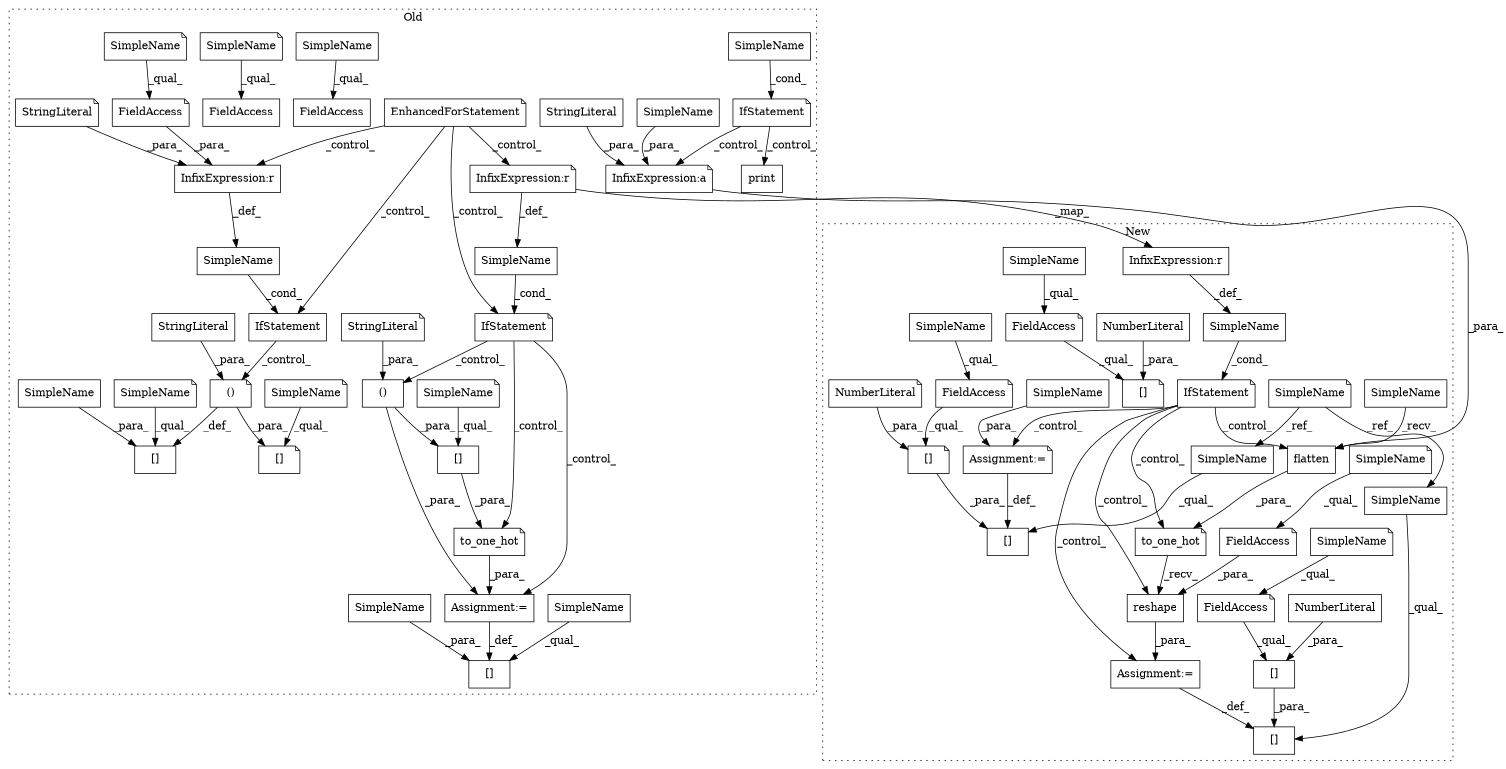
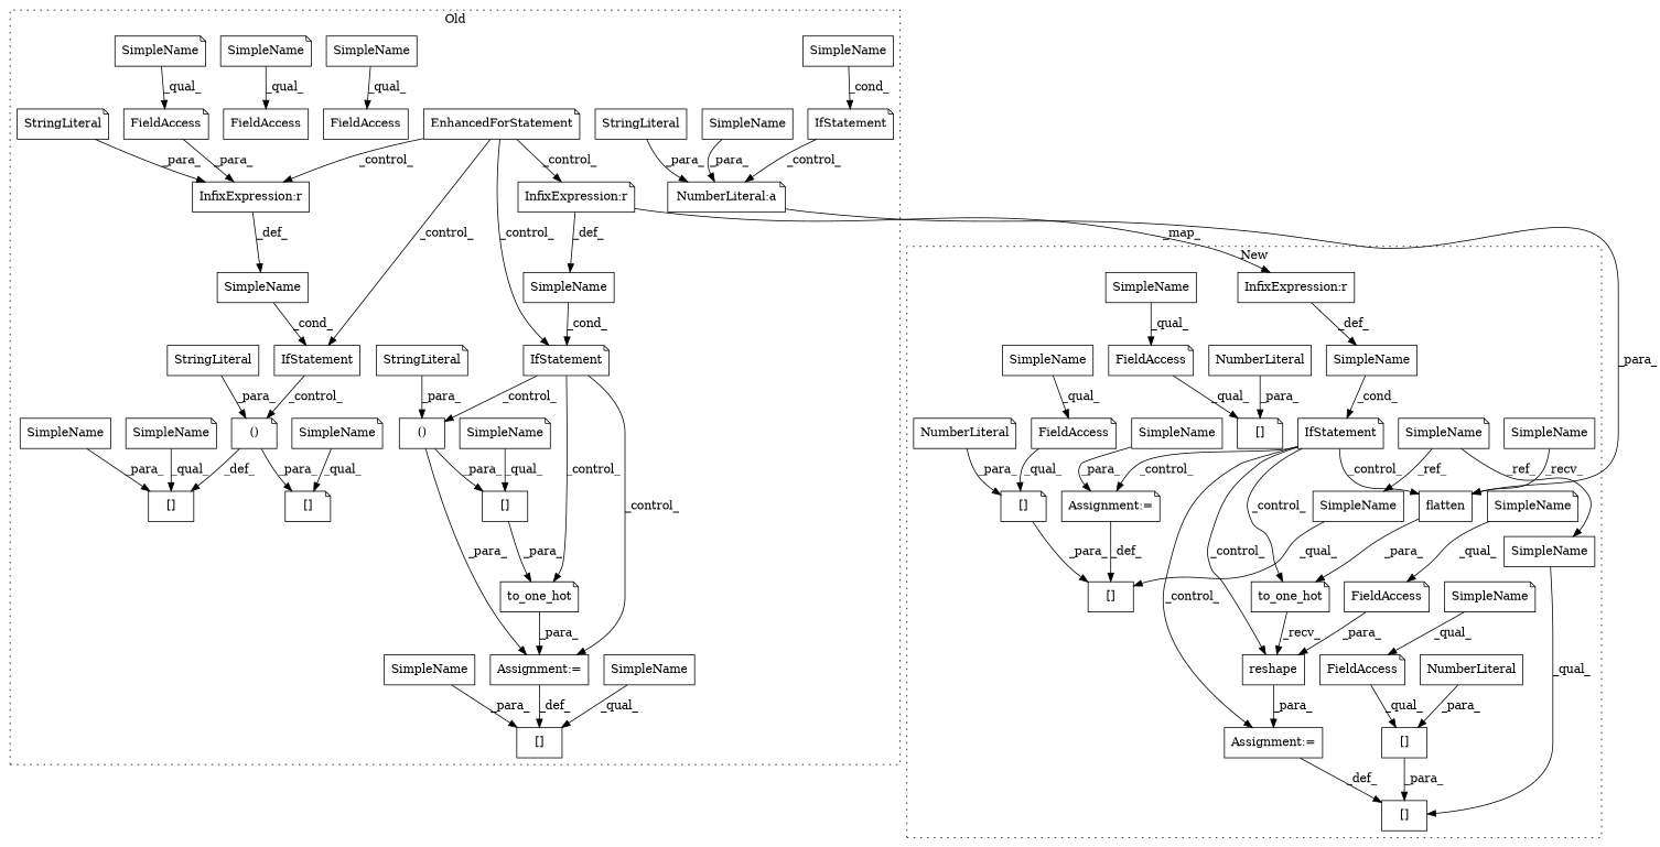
  digraph {
    node [a=42 l=4 shape=box]
-   n1 [a=32 l="6,1" label=print s="20498,20531"]
    n2 [a=25 l="4,2" label=IfStatement s="20474,20486" shape=note]
-   n3 [a=27 l=3 label="InfixExpression:a" s=20523 shape=note]
+   n3 [a=27 l=3 label="NumberLiteral:a" s=20523 shape=note]
    n4 [label=SimpleName l=""]
    n5 [a=106 l=34 label="()" s=21093]
    n6 [a=70 l="85,2" label=EnhancedForStatement s="20820,20979" shape=note]
    n7 [a=106 l=61 label="()" s=21241 shape=note]
    n8 [a=2 l="19,2" label="[]" s="21222,21302" shape=note]
    n9 [a=2 l="10,1" label="[]" s="21205,21220"]
    n10 [a=45 l=16 label=StringLiteral s=21286]
    n11 [a=2 l="19,2" label="[]" s="21074,21127"]
    n12 [a=2 l="10,1" label="[]" s="21046,21061"]
    n13 [a=45 l=16 label=StringLiteral s=21111 shape=note]
    n14 [a=45 l=19 label=StringLiteral s=20504]
    n15 [a=27 label="InfixExpression:r" s=21171]
    n16 [a=45 l=12 label=StringLiteral s=21175 shape=note]
    n17 [label=SimpleName l=""]
    n18 [a=32 l="11,1" label=to_one_hot s="21063,21129" shape=note]
    n19 [a=27 label="InfixExpression:r" s=21008 shape=note]
    n20 [a=22 l=9 label=FieldAccess s=21162 shape=note]
    n21 [a=22 l=14 label=FieldAccess s=20964]
    n22 [a=22 l=12 label=FieldAccess s=21389]
    n23 [label=SimpleName l=""]
    n24 [a=25 l="4,2" label=IfStatement s="21158,21187"]
    n25 [a=7 l=1 label="Assignment:=" s=21062]
    n26 [a=25 l="4,2" label=IfStatement s="20995,21028" shape=note]
    n27 [l=3 label=SimpleName s=21222 shape=note]
    n28 [l=3 label=SimpleName s=21074 shape=note]
    n29 [label=SimpleName s=20964]
    n30 [label=SimpleName s=21389 shape=note]
    n31 [label=SimpleName s=21162 shape=note]
    n32 [l=5 label=SimpleName s=20526]
    n33 [l=5 label=SimpleName s=21215]
    n34 [l=5 label=SimpleName s=21056]
    n35 [l=9 label=SimpleName s=21046]
    n36 [l=9 label=SimpleName s=21205 shape=note]
    n37 [a=32 l=9 label=flatten s=21152]
    n38 [a=7 l=1 label="Assignment:=" s=21136]
    n39 [a=2 l="10,1" label="[]" s="21111,21135"]
    n40 [a=32 l="11,1" label=to_one_hot s="21137,21176" shape=note]
    n41 [a=2 l="12,1" label="[]" s="21121,21134"]
    n42 [a=34 l=1 label=NumberLiteral s=21133]
    n43 [label=SimpleName l=""]
    n44 [a=32 l="8,1" label=reshape s="21178,21216"]
    n45 [l=9 label=SimpleName s=21007 shape=note]
    n46 [a=2 l="10,1" label="[]" s="21251,21275"]
    n47 [a=27 label="InfixExpression:r" s=21075]
    n48 [a=2 l="12,1" label="[]" s="21261,21274" shape=note]
    n49 [a=34 l=1 label=NumberLiteral s=21273 shape=note]
    n50 [a=22 l=14 label=FieldAccess s=21202 shape=note]
    n51 [a=22 l=17 label=FieldAccess s=21351 shape=note]
    n52 [a=2 l="18,1" label="[]" s="21351,21370" shape=note]
    n53 [a=34 l=1 label=NumberLiteral s=21369]
    n54 [a=22 l=11 label=FieldAccess s=21121 shape=note]
    n55 [a=22 l=11 label=FieldAccess s=21261 shape=note]
    n56 [a=25 l="4,2" label=IfStatement s="21062,21095" shape=note]
    n57 [a=7 l=1 label="Assignment:=" s=21276 shape=note]
    n58 [l=9 label=SimpleName s=21111]
    n59 [l=9 label=SimpleName s=21251]
    n60 [label=SimpleName s=21202 shape=note]
    n61 [label=SimpleName s=21121 shape=note]
    n62 [label=SimpleName s=21351]
    n63 [label=SimpleName s=21261]
    n64 [l=3 label=SimpleName s=21277]
    n65 [l=3 label=SimpleName s=21148]
    subgraph cluster_1 {
      label=Old
      style=dotted
-     n1
      n2
      n3
      n4
      n5
      n6
      n7
      n8
      n9
      n10
      n11
      n12
      n13
      n14
      n15
      n16
      n17
      n18
      n19
      n20
      n21
      n22
      n23
      n24
      n25
      n26
      n27
      n28
      n29
      n30
      n31
      n32
      n33
      n34
      n35
      n36
    }
    subgraph cluster_2 {
      label=New
      style=dotted
      n37
      n38
      n39
      n40
      n41
      n42
      n43
      n44
      n45
      n46
      n47
      n48
      n49
      n50
      n51
      n52
      n53
      n54
      n55
      n56
      n57
      n58
      n59
      n60
      n61
      n62
      n63
      n64
      n65
    }
-   n2 -> n1 [label=_control_]
    n2 -> n3 [label=_control_]
    n3 -> n37 [label=_para_]
    n4 -> n2 [label=_cond_]
    n5 -> n11 [label=_para_]
    n5 -> n25 [label=_para_]
    n6 -> n15 [label=_control_]
    n6 -> n19 [label=_control_]
    n6 -> n24 [label=_control_]
    n6 -> n26 [label=_control_]
    n7 -> n8 [label=_para_]
    n7 -> n9 [label=_def_]
    n10 -> n7 [label=_para_]
    n11 -> n18 [label=_para_]
    n13 -> n5 [label=_para_]
    n14 -> n3 [label=_para_]
    n15 -> n23 [label=_def_]
    n16 -> n15 [label=_para_]
    n17 -> n26 [label=_cond_]
    n18 -> n25 [label=_para_]
    n19 -> n17 [label=_def_]
    n19 -> n47 [label=_map_]
    n20 -> n15 [label=_para_]
    n23 -> n24 [label=_cond_]
    n24 -> n7 [label=_control_]
    n25 -> n12 [label=_def_]
    n26 -> n5 [label=_control_]
    n26 -> n18 [label=_control_]
    n26 -> n25 [label=_control_]
    n27 -> n8 [label=_qual_]
    n28 -> n11 [label=_qual_]
    n29 -> n21 [label=_qual_]
    n30 -> n22 [label=_qual_]
    n31 -> n20 [label=_qual_]
    n32 -> n3 [label=_para_]
    n33 -> n9 [label=_para_]
    n34 -> n12 [label=_para_]
    n35 -> n12 [label=_qual_]
    n36 -> n9 [label=_qual_]
    n37 -> n40 [label=_para_]
    n38 -> n39 [label=_def_]
    n40 -> n44 [label=_recv_]
    n41 -> n39 [label=_para_]
    n42 -> n41 [label=_para_]
    n43 -> n56 [label=_cond_]
    n44 -> n38 [label=_para_]
    n45 -> n58 [label=_ref_]
    n45 -> n59 [label=_ref_]
    n47 -> n43 [label=_def_]
    n48 -> n46 [label=_para_]
    n49 -> n48 [label=_para_]
    n50 -> n44 [label=_para_]
    n51 -> n52 [label=_qual_]
    n53 -> n52 [label=_para_]
    n54 -> n41 [label=_qual_]
    n55 -> n48 [label=_qual_]
    n56 -> n37 [label=_control_]
    n56 -> n38 [label=_control_]
    n56 -> n40 [label=_control_]
    n56 -> n44 [label=_control_]
    n56 -> n57 [label=_control_]
    n57 -> n46 [label=_def_]
    n58 -> n39 [label=_qual_]
    n59 -> n46 [label=_qual_]
    n60 -> n50 [label=_qual_]
    n61 -> n54 [label=_qual_]
    n62 -> n51 [label=_qual_]
    n63 -> n55 [label=_qual_]
    n64 -> n57 [label=_para_]
    n65 -> n37 [label=_recv_]
  }
